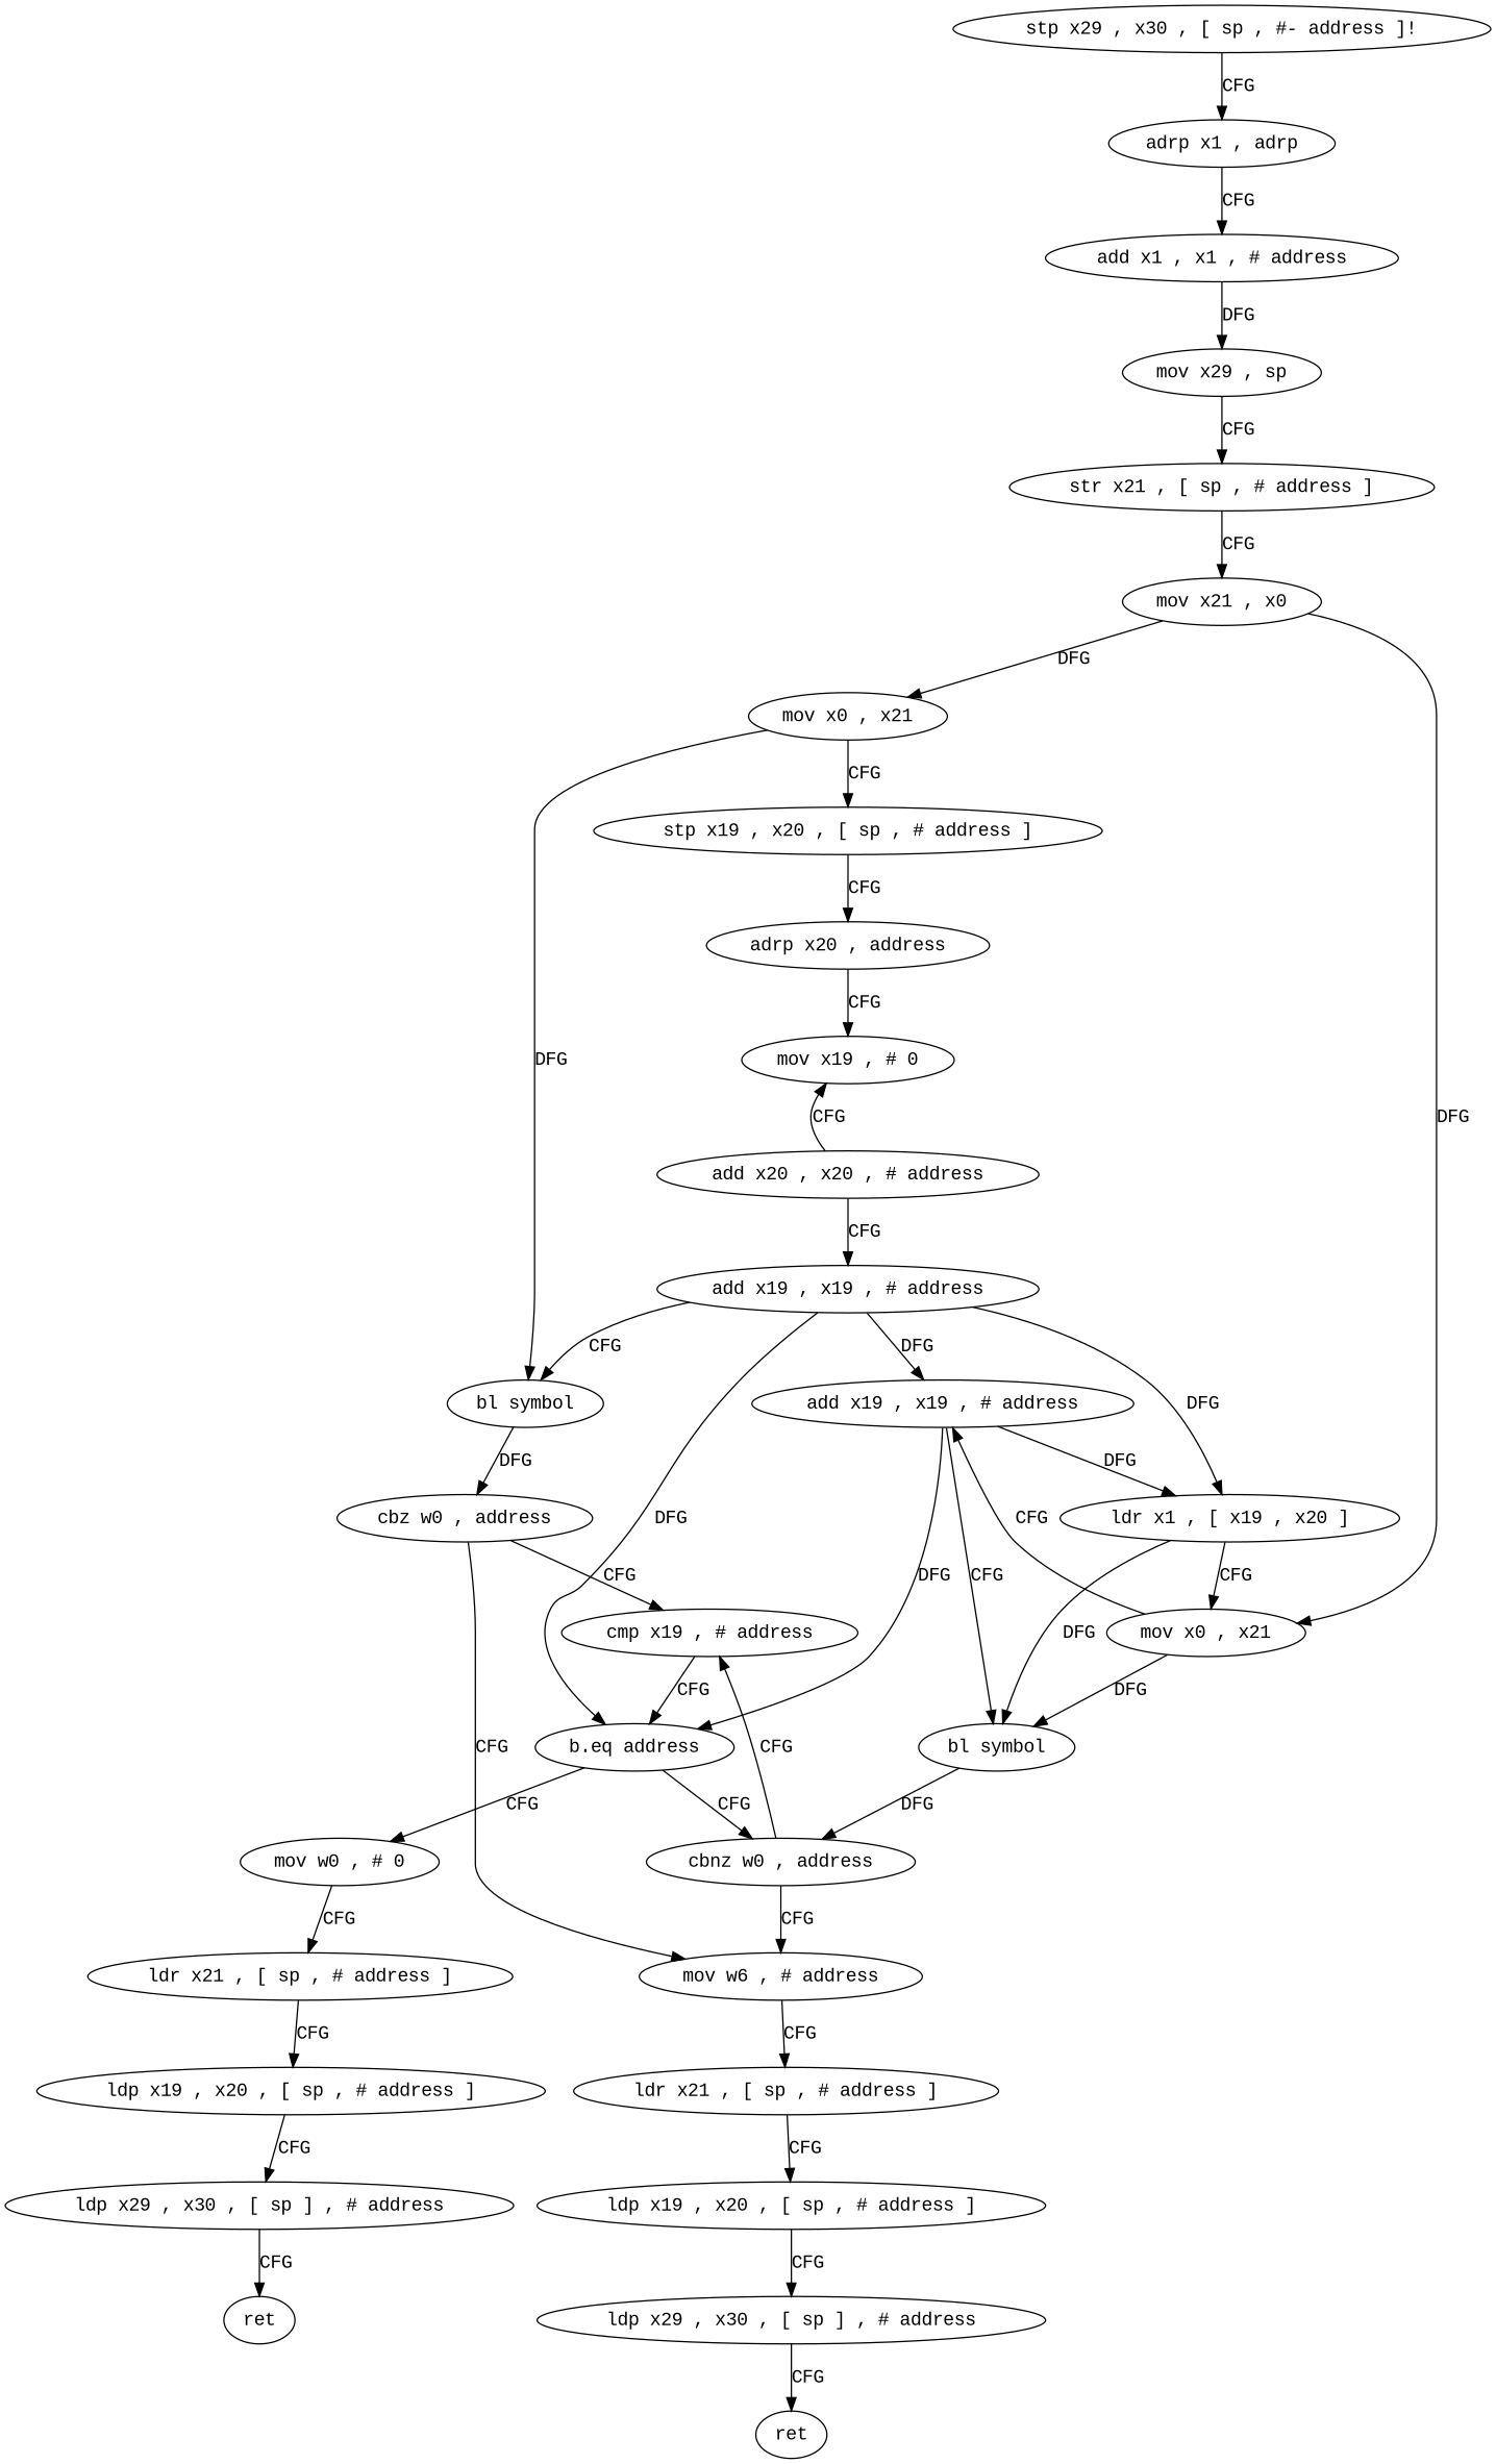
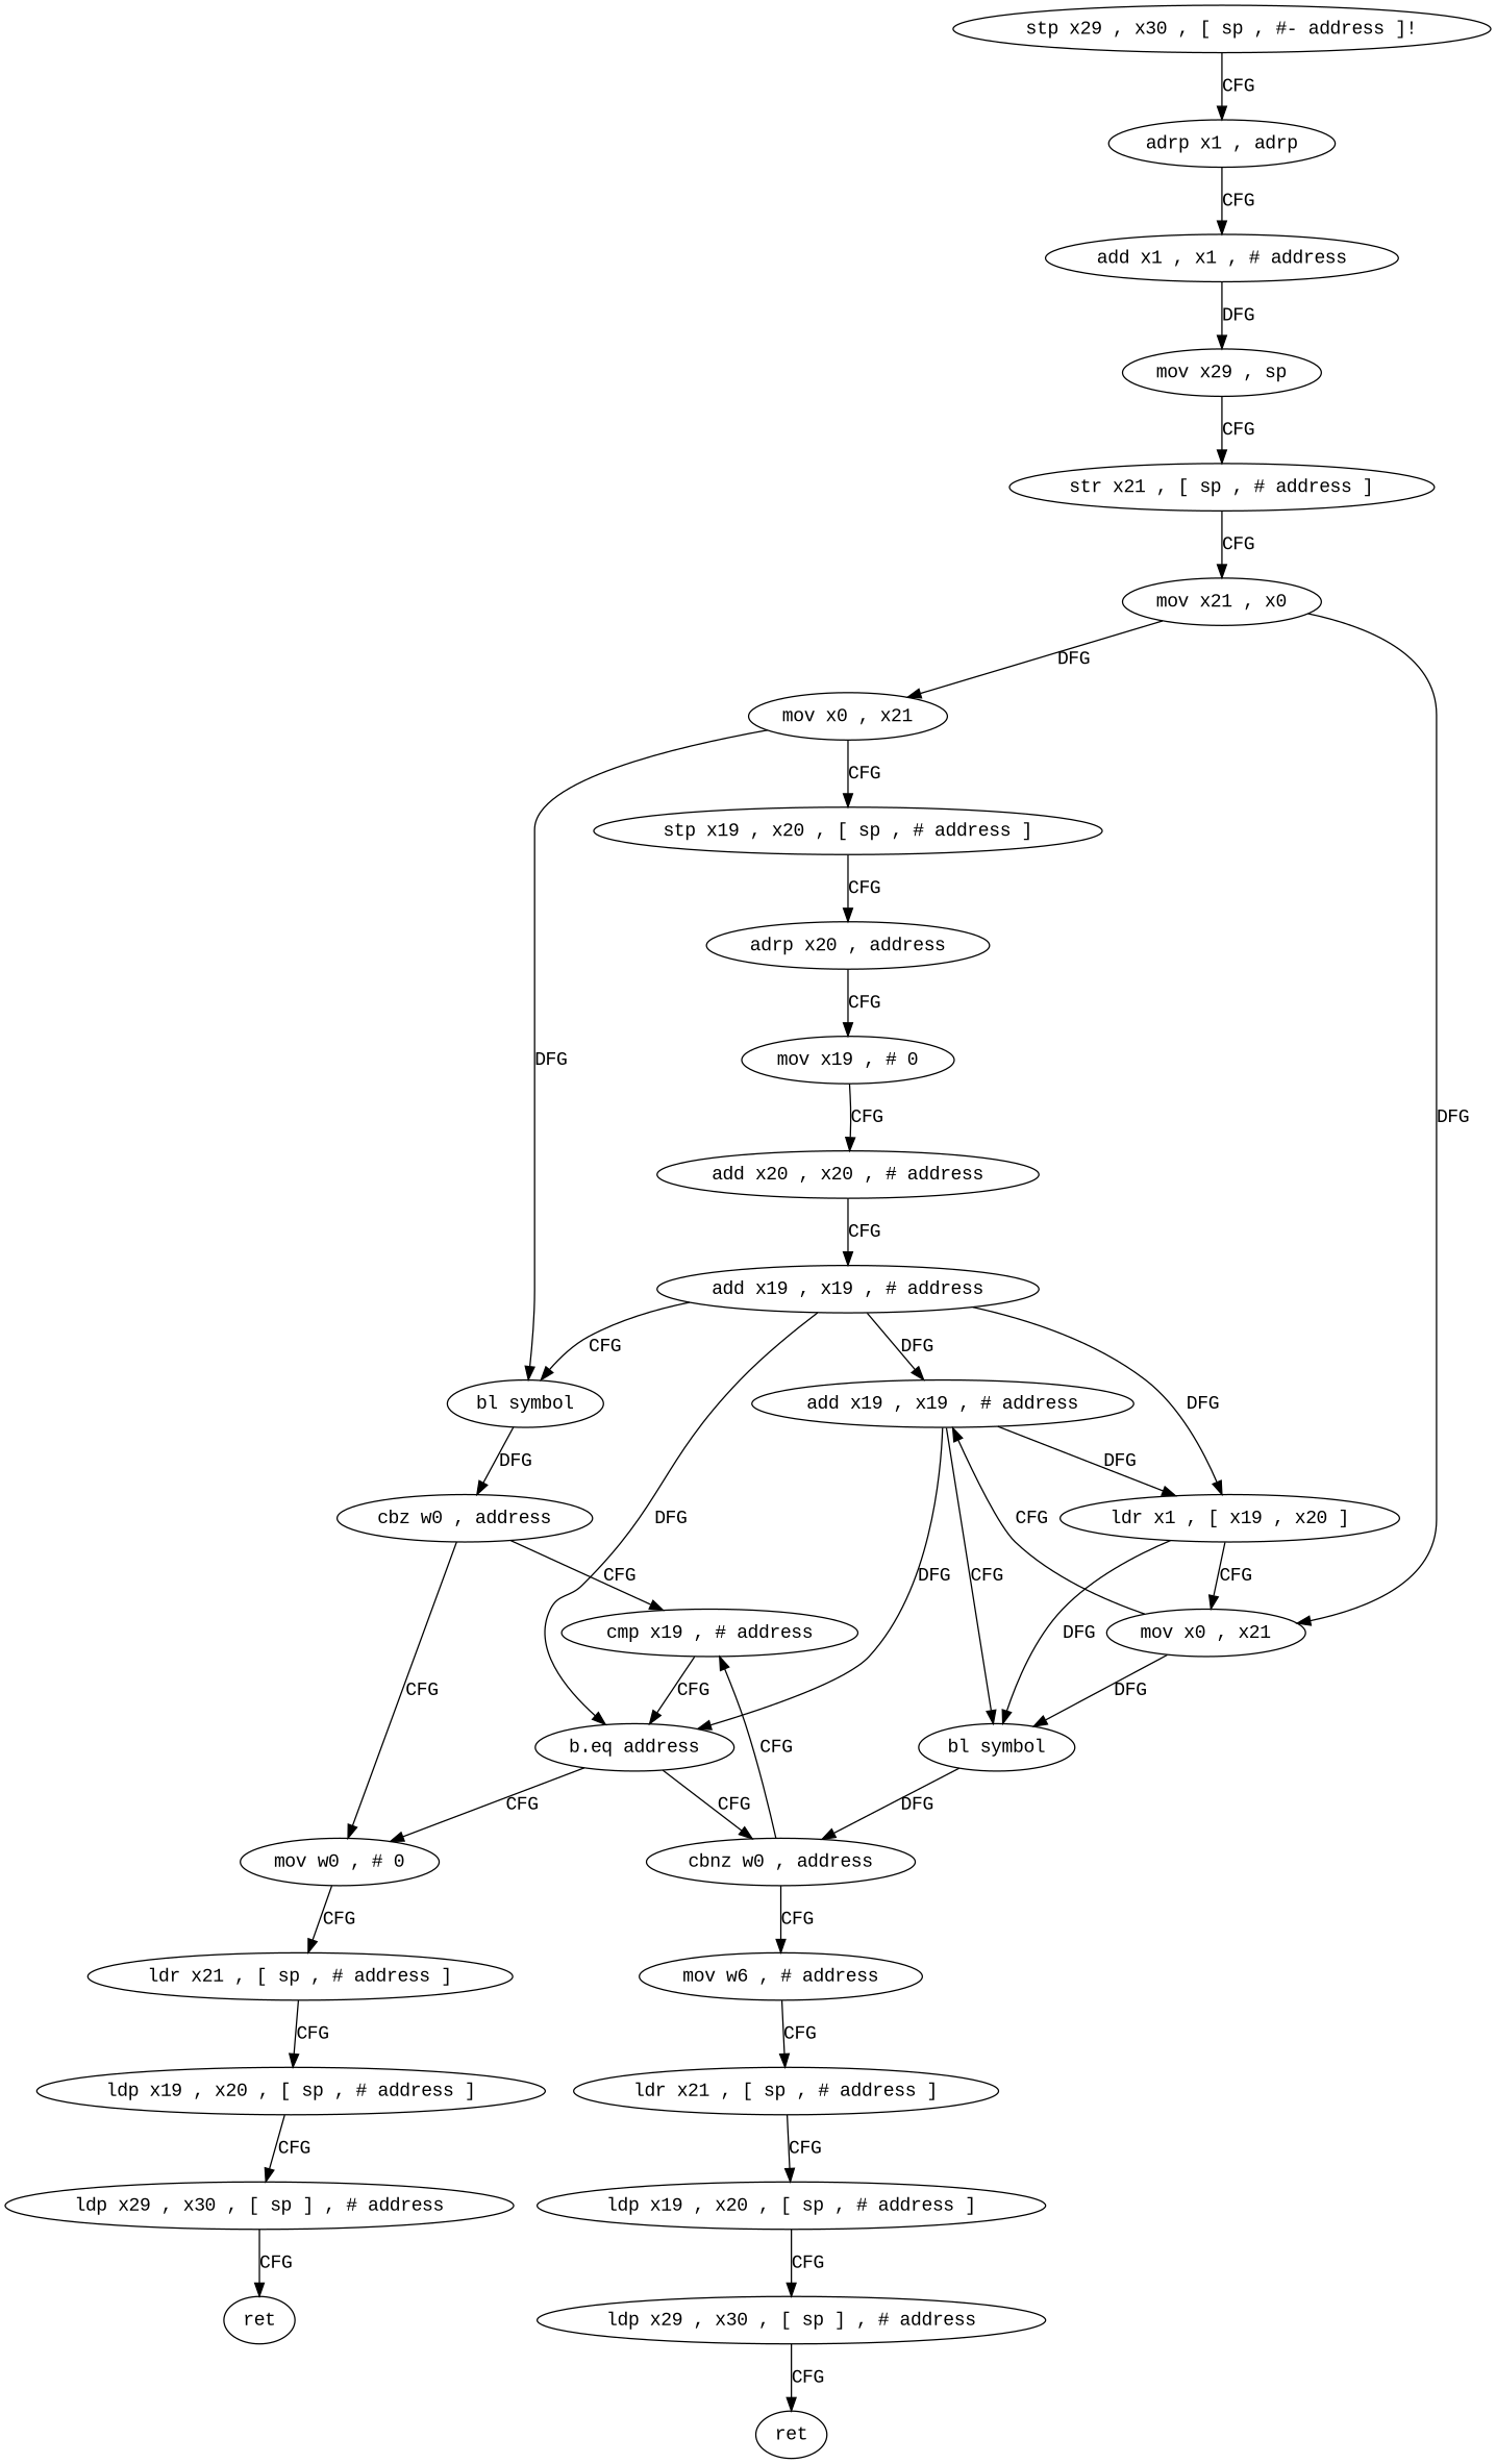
  digraph {
    fontname="Liberation Mono"
    node [fontname="Liberation Mono"]
    edge [fontname="Liberation Mono"]
    n1 [label="stp x29 , x30 , [ sp , #- address ]!"]
    n2 [label="adrp x1 , adrp"]
    n3 [label="add x1 , x1 , # address"]
    n4 [label="mov x29 , sp"]
    n5 [label="str x21 , [ sp , # address ]"]
    n6 [label="mov x21 , x0"]
    n7 [label="mov x0 , x21"]
    n8 [label="mov x0 , x21"]
    n9 [label="stp x19 , x20 , [ sp , # address ]"]
    n10 [label="bl symbol"]
    n11 [label="add x19 , x19 , # address"]
    n12 [label="bl symbol"]
    n13 [label="adrp x20 , address"]
    n14 [label="cbz w0 , address"]
    n15 [label="mov x19 , # 0"]
    n16 [label="add x20 , x20 , # address"]
    n17 [label="add x19 , x19 , # address"]
    n18 [label="b.eq address"]
    n19 [label="ldr x1 , [ x19 , x20 ]"]
    n20 [label="mov w0 , # 0"]
    n21 [label="cbnz w0 , address"]
    n22 [label="mov w6 , # address"]
    n23 [label="cmp x19 , # address"]
    n24 [label="ldr x21 , [ sp , # address ]"]
    n25 [label="ldp x19 , x20 , [ sp , # address ]"]
    n26 [label="ldp x29 , x30 , [ sp ] , # address"]
    n27 [label=ret]
    n28 [label="ldr x21 , [ sp , # address ]"]
    n29 [label="ldp x19 , x20 , [ sp , # address ]"]
    n30 [label="ldp x29 , x30 , [ sp ] , # address"]
    n31 [label=ret]
    n1 -> n2 [label=CFG]
    n2 -> n3 [label=CFG]
    n3 -> n4 [label=DFG]
    n4 -> n5 [label=CFG]
    n5 -> n6 [label=CFG]
    n6 -> n7 [label=DFG]
    n6 -> n8 [label=DFG]
    n7 -> n9 [label=CFG]
    n7 -> n10 [label=DFG]
    n8 -> n11 [label=CFG]
    n8 -> n12 [label=DFG]
    n9 -> n13 [label=CFG]
    n10 -> n14 [label=DFG]
    n11 -> n12 [label=CFG]
    n11 -> n18 [label=DFG]
    n11 -> n19 [label=DFG]
    n12 -> n21 [label=DFG]
    n13 -> n15 [label=CFG]
-   n14 -> n22 [label=CFG]
+   n14 -> n20 [label=CFG]
    n14 -> n23 [label=CFG]
-   n16 -> n15 [label=CFG]
+   n15 -> n16 [label=CFG]
    n16 -> n17 [label=CFG]
    n17 -> n10 [label=CFG]
    n17 -> n11 [label=DFG]
    n17 -> n18 [label=DFG]
    n17 -> n19 [label=DFG]
    n18 -> n20 [label=CFG]
    n18 -> n21 [label=CFG]
    n19 -> n8 [label=CFG]
    n19 -> n12 [label=DFG]
    n20 -> n28 [label=CFG]
    n21 -> n22 [label=CFG]
    n21 -> n23 [label=CFG]
    n22 -> n24 [label=CFG]
    n23 -> n18 [label=CFG]
    n24 -> n25 [label=CFG]
    n25 -> n26 [label=CFG]
    n26 -> n27 [label=CFG]
    n28 -> n29 [label=CFG]
    n29 -> n30 [label=CFG]
    n30 -> n31 [label=CFG]
  }
